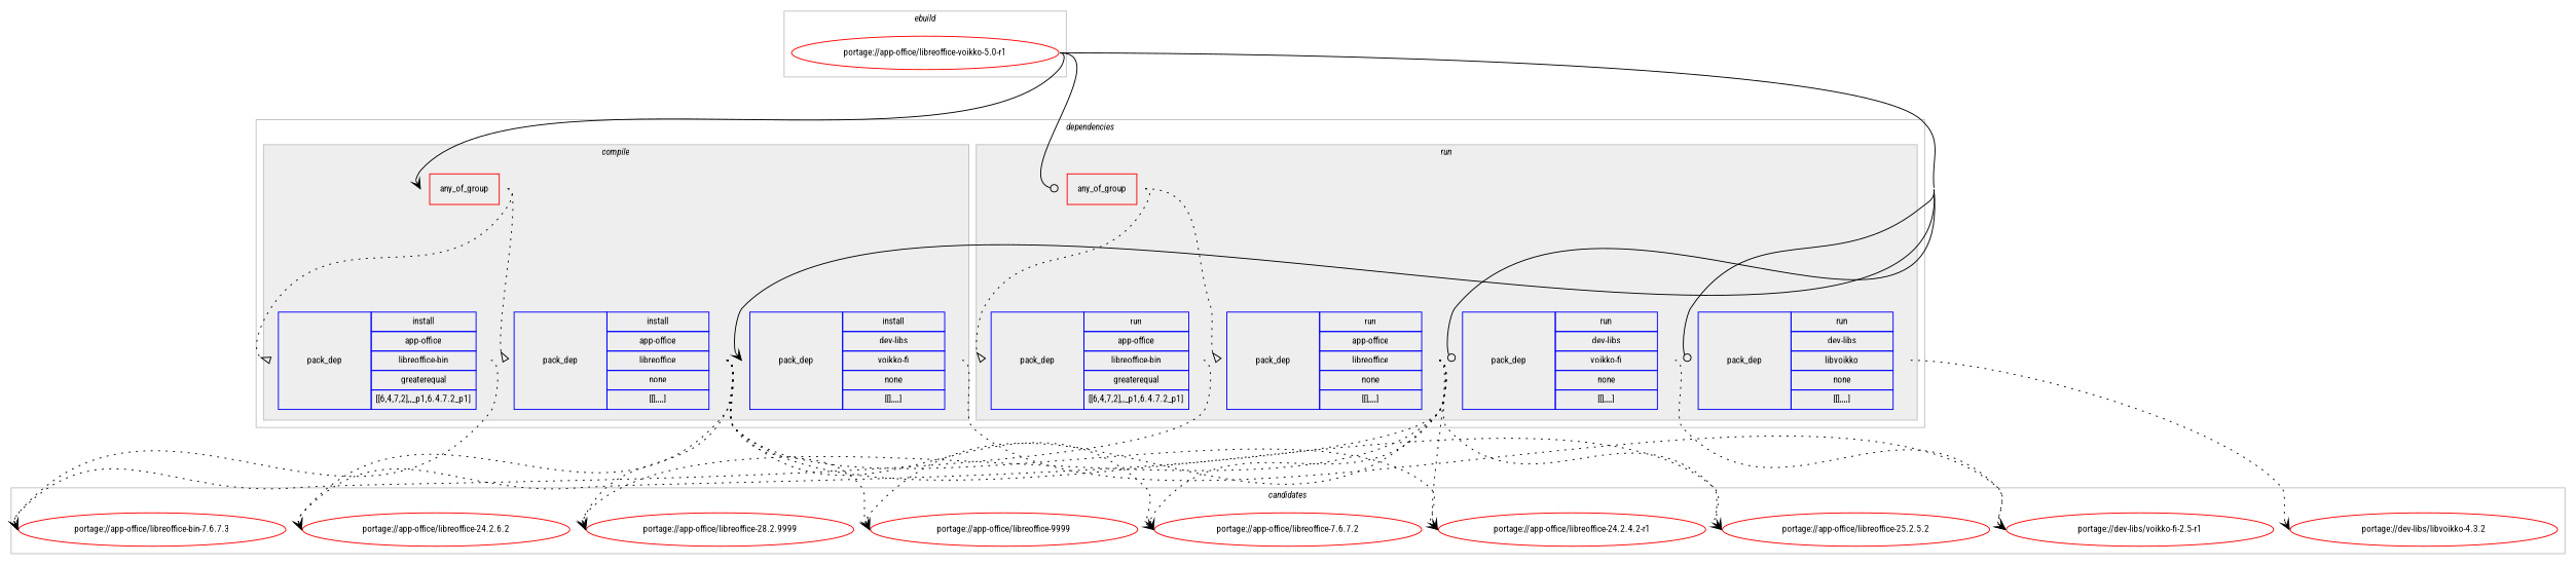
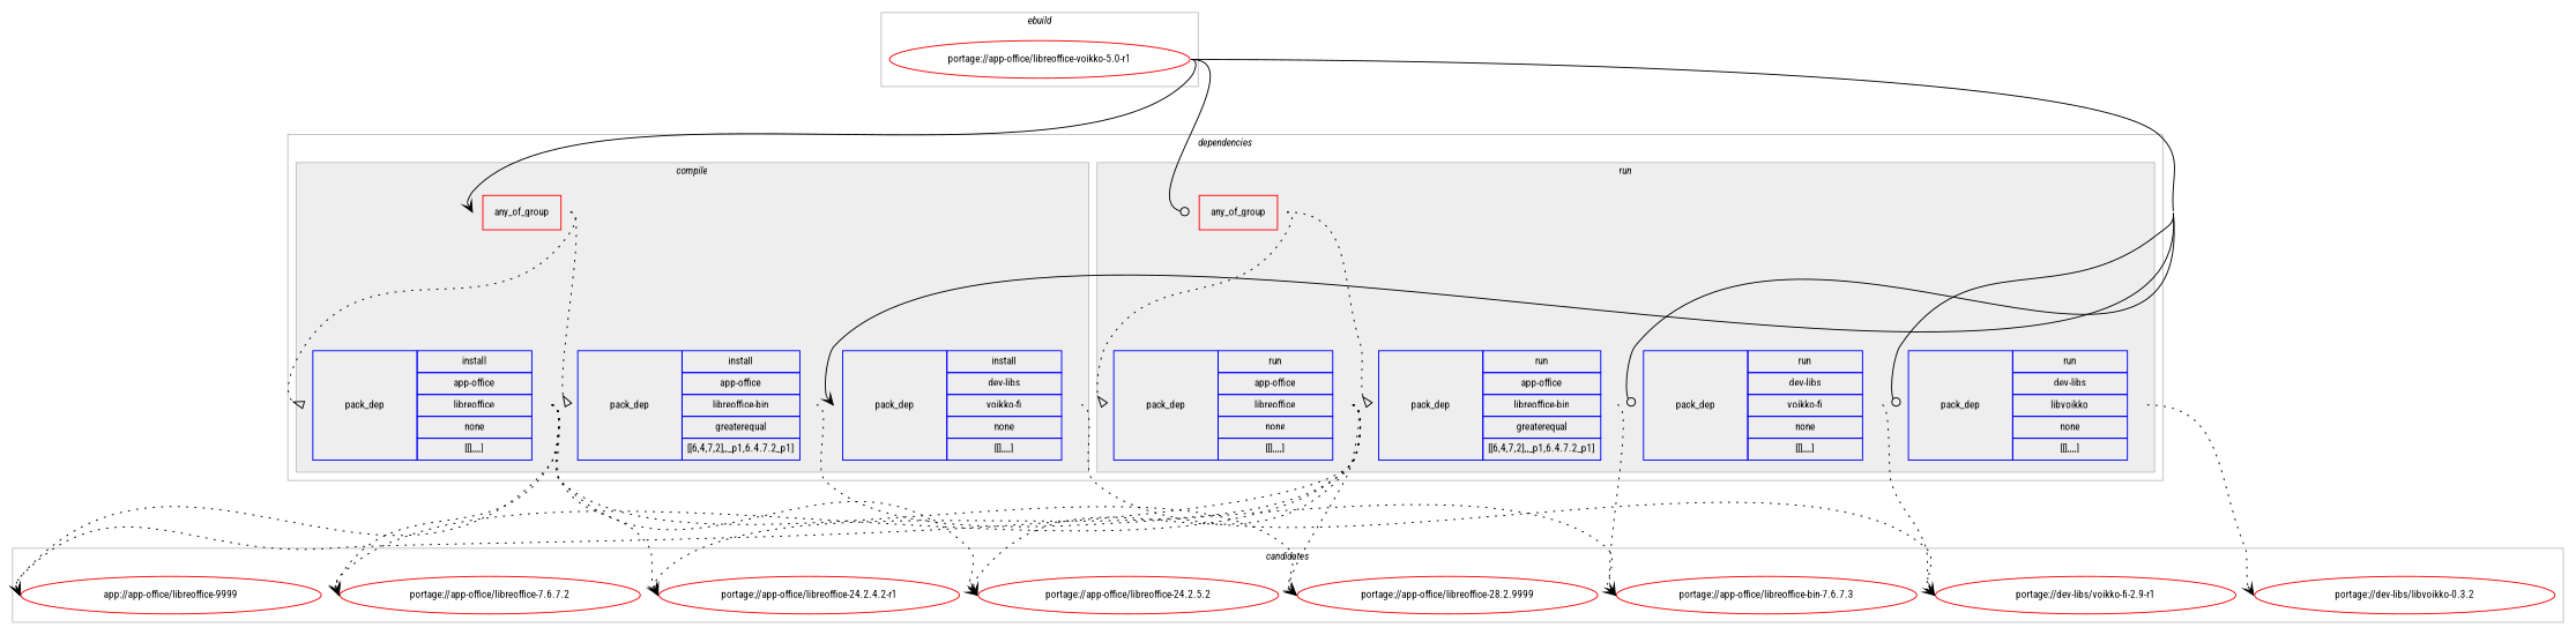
  digraph {
    compound=true
    concentrate=true
    fontname="Roboto Condensed"
    fontsize=10
    newrank=true
    rankdir=TB
    ranksep=1.5
    node [color=red fontname="Roboto Condensed" fontsize=10]
    edge [arrowhead=vee fontname="Roboto Condensed" headport=w style=dotted tailport=e weight=100]
    n1 [label="portage://app-office/libreoffice-voikko-5.0-r1" width=4]
    n2 [color=blue label=<<TABLE BORDER="0" CELLBORDER="1" CELLSPACING="0" CELLPADDING="4" WIDTH="220"><TR><TD ROWSPAN="6" CELLPADDING="30">pack_dep</TD></TR><TR><TD WIDTH="110">install</TD></TR><TR><TD>app-office</TD></TR><TR><TD>libreoffice</TD></TR><TR><TD>none</TD></TR><TR><TD>[[],,,,]</TD></TR></TABLE>> shape=none]
    n3 [color=blue label=<<TABLE BORDER="0" CELLBORDER="1" CELLSPACING="0" CELLPADDING="4" WIDTH="220"><TR><TD ROWSPAN="6" CELLPADDING="30">pack_dep</TD></TR><TR><TD WIDTH="110">install</TD></TR><TR><TD>app-office</TD></TR><TR><TD>libreoffice-bin</TD></TR><TR><TD>greaterequal</TD></TR><TR><TD>[[6,4,7,2],,_p1,6.4.7.2_p1]</TD></TR></TABLE>> shape=none]
    n4 [label=<<TABLE BORDER="0" CELLBORDER="1" CELLSPACING="0" CELLPADDING="4"><TR><TD CELLPADDING="10">any_of_group</TD></TR></TABLE>> shape=none]
    n5 [color=blue label=<<TABLE BORDER="0" CELLBORDER="1" CELLSPACING="0" CELLPADDING="4" WIDTH="220"><TR><TD ROWSPAN="6" CELLPADDING="30">pack_dep</TD></TR><TR><TD WIDTH="110">install</TD></TR><TR><TD>dev-libs</TD></TR><TR><TD>voikko-fi</TD></TR><TR><TD>none</TD></TR><TR><TD>[[],,,,]</TD></TR></TABLE>> shape=none]
    n6 [color=blue label=<<TABLE BORDER="0" CELLBORDER="1" CELLSPACING="0" CELLPADDING="4" WIDTH="220"><TR><TD ROWSPAN="6" CELLPADDING="30">pack_dep</TD></TR><TR><TD WIDTH="110">run</TD></TR><TR><TD>app-office</TD></TR><TR><TD>libreoffice</TD></TR><TR><TD>none</TD></TR><TR><TD>[[],,,,]</TD></TR></TABLE>> shape=none]
    n7 [color=blue label=<<TABLE BORDER="0" CELLBORDER="1" CELLSPACING="0" CELLPADDING="4" WIDTH="220"><TR><TD ROWSPAN="6" CELLPADDING="30">pack_dep</TD></TR><TR><TD WIDTH="110">run</TD></TR><TR><TD>app-office</TD></TR><TR><TD>libreoffice-bin</TD></TR><TR><TD>greaterequal</TD></TR><TR><TD>[[6,4,7,2],,_p1,6.4.7.2_p1]</TD></TR></TABLE>> shape=none]
    n8 [label=<<TABLE BORDER="0" CELLBORDER="1" CELLSPACING="0" CELLPADDING="4"><TR><TD CELLPADDING="10">any_of_group</TD></TR></TABLE>> shape=none]
    n9 [color=blue label=<<TABLE BORDER="0" CELLBORDER="1" CELLSPACING="0" CELLPADDING="4" WIDTH="220"><TR><TD ROWSPAN="6" CELLPADDING="30">pack_dep</TD></TR><TR><TD WIDTH="110">run</TD></TR><TR><TD>dev-libs</TD></TR><TR><TD>libvoikko</TD></TR><TR><TD>none</TD></TR><TR><TD>[[],,,,]</TD></TR></TABLE>> shape=none]
    n10 [color=blue label=<<TABLE BORDER="0" CELLBORDER="1" CELLSPACING="0" CELLPADDING="4" WIDTH="220"><TR><TD ROWSPAN="6" CELLPADDING="30">pack_dep</TD></TR><TR><TD WIDTH="110">run</TD></TR><TR><TD>dev-libs</TD></TR><TR><TD>voikko-fi</TD></TR><TR><TD>none</TD></TR><TR><TD>[[],,,,]</TD></TR></TABLE>> shape=none]
-   n11 [label="portage://app-office/libreoffice-9999" width=4]
+   n11 [label="app://app-office/libreoffice-9999" width=4]
    n12 [label="portage://app-office/libreoffice-28.2.9999" width=4]
-   n13 [label="portage://app-office/libreoffice-24.2.6.2" width=4]
-   n14 [label="portage://app-office/libreoffice-25.2.5.2" width=4]
+   n14 [label="portage://app-office/libreoffice-24.2.5.2" width=4]
    n15 [label="portage://app-office/libreoffice-24.2.4.2-r1" width=4]
    n16 [label="portage://app-office/libreoffice-7.6.7.2" width=4]
    n17 [label="portage://app-office/libreoffice-bin-7.6.7.3" width=4]
-   n18 [label="portage://dev-libs/voikko-fi-2.5-r1" width=4]
-   n19 [label="portage://dev-libs/libvoikko-4.3.2" width=4]
+   n18 [label="portage://dev-libs/voikko-fi-2.9-r1" width=4]
+   n19 [label="portage://dev-libs/libvoikko-0.3.2" width=4]
    subgraph cluster_1 {
      color=gray
      label=<<i>ebuild</i>>
      n1
    }
    subgraph cluster_2 {
      color=gray
      label=<<i>dependencies</i>>
      subgraph cluster_3 {
        color=gray
        fillcolor="#eeeeee"
        label=<<i>compile</i>>
        style=filled
        subgraph sub_4 {
          color=gray
          fillcolor="#eeeeee"
          label=<<i>compile</i>>
          style=filled
          n4
          subgraph sub_5 {
            color=gray
            fillcolor="#eeeeee"
            label=<<i>compile</i>>
            style=filled
            n2
          }
          subgraph sub_6 {
            color=gray
            fillcolor="#eeeeee"
            label=<<i>compile</i>>
            style=filled
            n3
          }
        }
        subgraph sub_7 {
          color=gray
          fillcolor="#eeeeee"
          label=<<i>compile</i>>
          style=filled
          n5
        }
      }
      subgraph cluster_8 {
        color=gray
        fillcolor="#eeeeee"
        label=<<i>compile and run</i>>
        style=filled
      }
      subgraph cluster_9 {
        color=gray
        fillcolor="#eeeeee"
        label=<<i>run</i>>
        style=filled
        subgraph sub_10 {
          color=gray
          fillcolor="#eeeeee"
          label=<<i>run</i>>
          style=filled
          n8
          subgraph sub_11 {
            color=gray
            fillcolor="#eeeeee"
            label=<<i>run</i>>
            style=filled
            n6
          }
          subgraph sub_12 {
            color=gray
            fillcolor="#eeeeee"
            label=<<i>run</i>>
            style=filled
            n7
          }
        }
        subgraph sub_13 {
          color=gray
          fillcolor="#eeeeee"
          label=<<i>run</i>>
          style=filled
          n9
        }
        subgraph sub_14 {
          color=gray
          fillcolor="#eeeeee"
          label=<<i>run</i>>
          style=filled
          n10
        }
      }
    }
    subgraph cluster_15 {
      color=gray
      label=<<i>candidates</i>>
      rank=same
      subgraph sub_16 {
        color=black
        label=<<i>candidates</i>>
        nodesep=1
        rank=same
        n11
        n12
-       n13
        n14
        n15
        n16
      }
      subgraph sub_17 {
        color=black
        label=<<i>candidates</i>>
        nodesep=1
        rank=same
        n17
      }
      subgraph sub_18 {
        color=black
        label=<<i>candidates</i>>
        nodesep=1
        rank=same
        n18
      }
      subgraph sub_19 {
        color=black
        label=<<i>candidates</i>>
        nodesep=1
        rank=same
        n11
        n12
-       n13
        n14
        n15
        n16
      }
      subgraph sub_20 {
        color=black
        label=<<i>candidates</i>>
        nodesep=1
        rank=same
        n17
      }
      subgraph sub_21 {
        color=black
        label=<<i>candidates</i>>
        nodesep=1
        rank=same
        n19
      }
      subgraph sub_22 {
        color=black
        label=<<i>candidates</i>>
        nodesep=1
        rank=same
        n18
      }
    }
    n1 -> n4 [style=solid weight=20]
    n1 -> n5 [style=solid weight=20]
    n1 -> n8 [arrowhead=odot style=solid weight=20]
    n1 -> n9 [arrowhead=odot style=solid weight=20]
    n1 -> n10 [arrowhead=odot style=solid weight=20]
    n2 -> n11
    n2 -> n12
-   n2 -> n13
    n2 -> n14
    n2 -> n15
    n2 -> n16
    n3 -> n17
    n4 -> n2 [arrowhead=oinv weight=20]
    n4 -> n3 [arrowhead=oinv weight=20]
    n5 -> n18
    n6 -> n11
    n6 -> n12
-   n6 -> n13
    n6 -> n14
    n6 -> n15
    n6 -> n16
    n7 -> n17
    n8 -> n6 [arrowhead=oinv weight=20]
    n8 -> n7 [arrowhead=oinv weight=20]
    n9 -> n19
    n10 -> n18
  }
